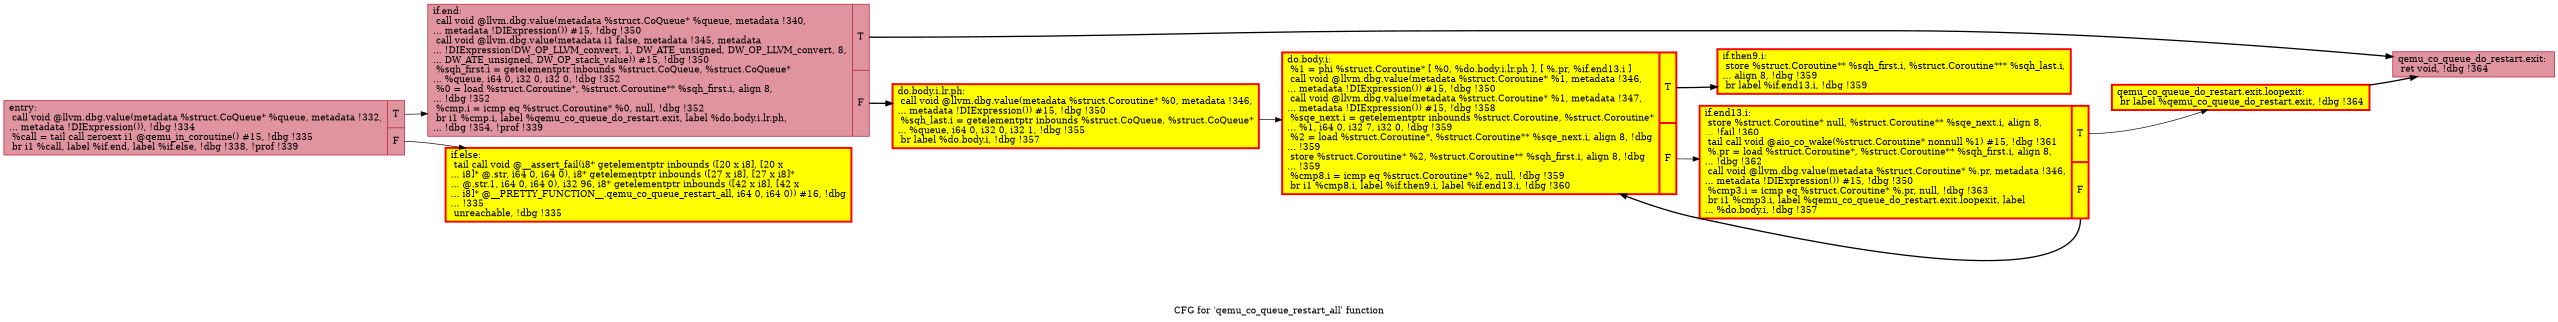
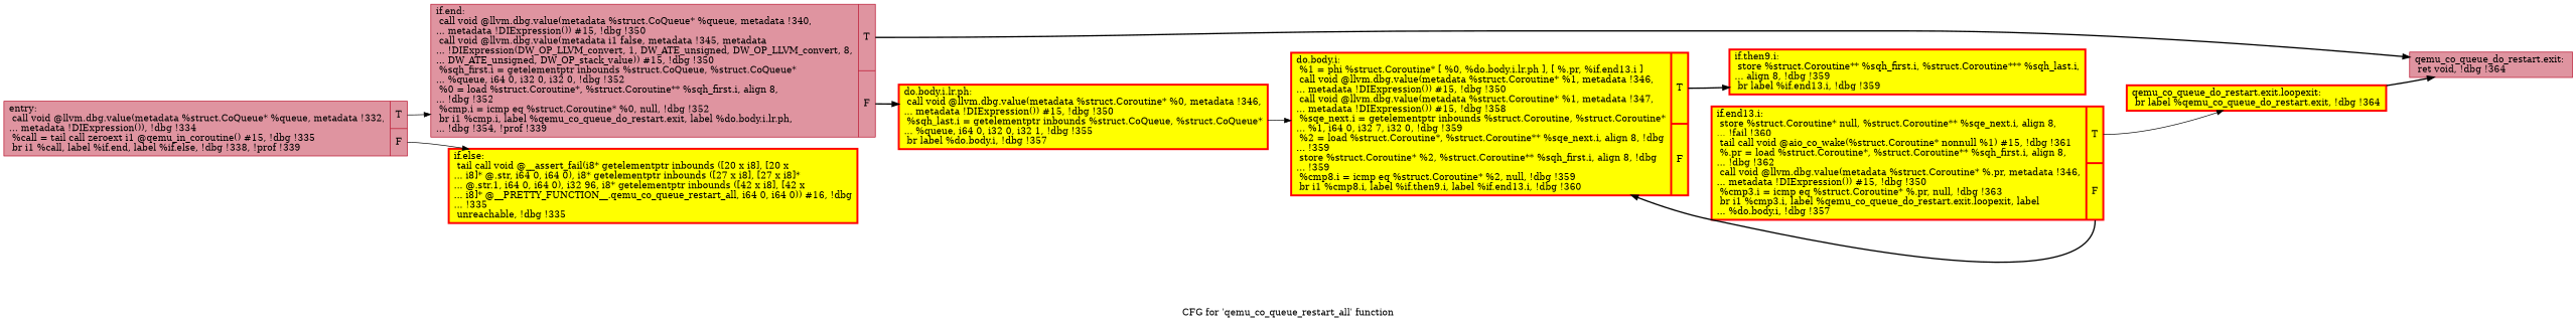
  digraph {
    label="CFG for 'qemu_co_queue_restart_all' function"
    rankdir=LR
    node [color=red fillcolor=yellow shape=record style=filled penwidth=3.0]
    edge [style=solid tailport=s0]
    n1 [color="#b70d28ff" fillcolor="#b70d2870" label="{entry:\l  call void @llvm.dbg.value(metadata %struct.CoQueue* %queue, metadata !332,\l... metadata !DIExpression()), !dbg !334\l  %call = tail call zeroext i1 @qemu_in_coroutine() #15, !dbg !335\l  br i1 %call, label %if.end, label %if.else, !dbg !338, !prof !339\l|{<s0>T|<s1>F}}" penwidth=""]
    n2 [color="#b70d28ff" fillcolor="#b70d2870" label="{if.end:                                           \l  call void @llvm.dbg.value(metadata %struct.CoQueue* %queue, metadata !340,\l... metadata !DIExpression()) #15, !dbg !350\l  call void @llvm.dbg.value(metadata i1 false, metadata !345, metadata\l... !DIExpression(DW_OP_LLVM_convert, 1, DW_ATE_unsigned, DW_OP_LLVM_convert, 8,\l... DW_ATE_unsigned, DW_OP_stack_value)) #15, !dbg !350\l  %sqh_first.i = getelementptr inbounds %struct.CoQueue, %struct.CoQueue*\l... %queue, i64 0, i32 0, i32 0, !dbg !352\l  %0 = load %struct.Coroutine*, %struct.Coroutine** %sqh_first.i, align 8,\l... !dbg !352\l  %cmp.i = icmp eq %struct.Coroutine* %0, null, !dbg !352\l  br i1 %cmp.i, label %qemu_co_queue_do_restart.exit, label %do.body.i.lr.ph,\l... !dbg !354, !prof !339\l|{<s0>T|<s1>F}}" penwidth=""]
    n3 [label="{if.else:                                          \l  tail call void @__assert_fail(i8* getelementptr inbounds ([20 x i8], [20 x\l... i8]* @.str, i64 0, i64 0), i8* getelementptr inbounds ([27 x i8], [27 x i8]*\l... @.str.1, i64 0, i64 0), i32 96, i8* getelementptr inbounds ([42 x i8], [42 x\l... i8]* @__PRETTY_FUNCTION__.qemu_co_queue_restart_all, i64 0, i64 0)) #16, !dbg\l... !335\l  unreachable, !dbg !335\l}"]
    n4 [color="#b70d28ff" fillcolor="#b70d2870" label="{qemu_co_queue_do_restart.exit:                    \l  ret void, !dbg !364\l}" penwidth=""]
    n5 [label="{do.body.i.lr.ph:                                  \l  call void @llvm.dbg.value(metadata %struct.Coroutine* %0, metadata !346,\l... metadata !DIExpression()) #15, !dbg !350\l  %sqh_last.i = getelementptr inbounds %struct.CoQueue, %struct.CoQueue*\l... %queue, i64 0, i32 0, i32 1, !dbg !355\l  br label %do.body.i, !dbg !357\l}"]
    n6 [label="{do.body.i:                                        \l  %1 = phi %struct.Coroutine* [ %0, %do.body.i.lr.ph ], [ %.pr, %if.end13.i ]\l  call void @llvm.dbg.value(metadata %struct.Coroutine* %1, metadata !346,\l... metadata !DIExpression()) #15, !dbg !350\l  call void @llvm.dbg.value(metadata %struct.Coroutine* %1, metadata !347,\l... metadata !DIExpression()) #15, !dbg !358\l  %sqe_next.i = getelementptr inbounds %struct.Coroutine, %struct.Coroutine*\l... %1, i64 0, i32 7, i32 0, !dbg !359\l  %2 = load %struct.Coroutine*, %struct.Coroutine** %sqe_next.i, align 8, !dbg\l... !359\l  store %struct.Coroutine* %2, %struct.Coroutine** %sqh_first.i, align 8, !dbg\l... !359\l  %cmp8.i = icmp eq %struct.Coroutine* %2, null, !dbg !359\l  br i1 %cmp8.i, label %if.then9.i, label %if.end13.i, !dbg !360\l|{<s0>T|<s1>F}}"]
    n7 [label="{if.then9.i:                                       \l  store %struct.Coroutine** %sqh_first.i, %struct.Coroutine*** %sqh_last.i,\l... align 8, !dbg !359\l  br label %if.end13.i, !dbg !359\l}"]
    n8 [label="{if.end13.i:                                       \l  store %struct.Coroutine* null, %struct.Coroutine** %sqe_next.i, align 8,\l... !fail !360\l  tail call void @aio_co_wake(%struct.Coroutine* nonnull %1) #15, !dbg !361\l  %.pr = load %struct.Coroutine*, %struct.Coroutine** %sqh_first.i, align 8,\l... !dbg !362\l  call void @llvm.dbg.value(metadata %struct.Coroutine* %.pr, metadata !346,\l... metadata !DIExpression()) #15, !dbg !350\l  %cmp3.i = icmp eq %struct.Coroutine* %.pr, null, !dbg !363\l  br i1 %cmp3.i, label %qemu_co_queue_do_restart.exit.loopexit, label\l... %do.body.i, !dbg !357\l|{<s0>T|<s1>F}}"]
    n9 [label="{qemu_co_queue_do_restart.exit.loopexit:           \l  br label %qemu_co_queue_do_restart.exit, !dbg !364\l}"]
    n1 -> n2
    n1 -> n3 [tailport=s1]
    n2 -> n4 [style=bold]
    n2 -> n5 [style=bold tailport=s1]
    n5 -> n6
    n6 -> n7 [style=bold]
-   n6 -> n8 [tailport=s1]
    n8 -> n6 [style=bold tailport=s1]
    n8 -> n9
    n9 -> n4 [style=bold]
  }
